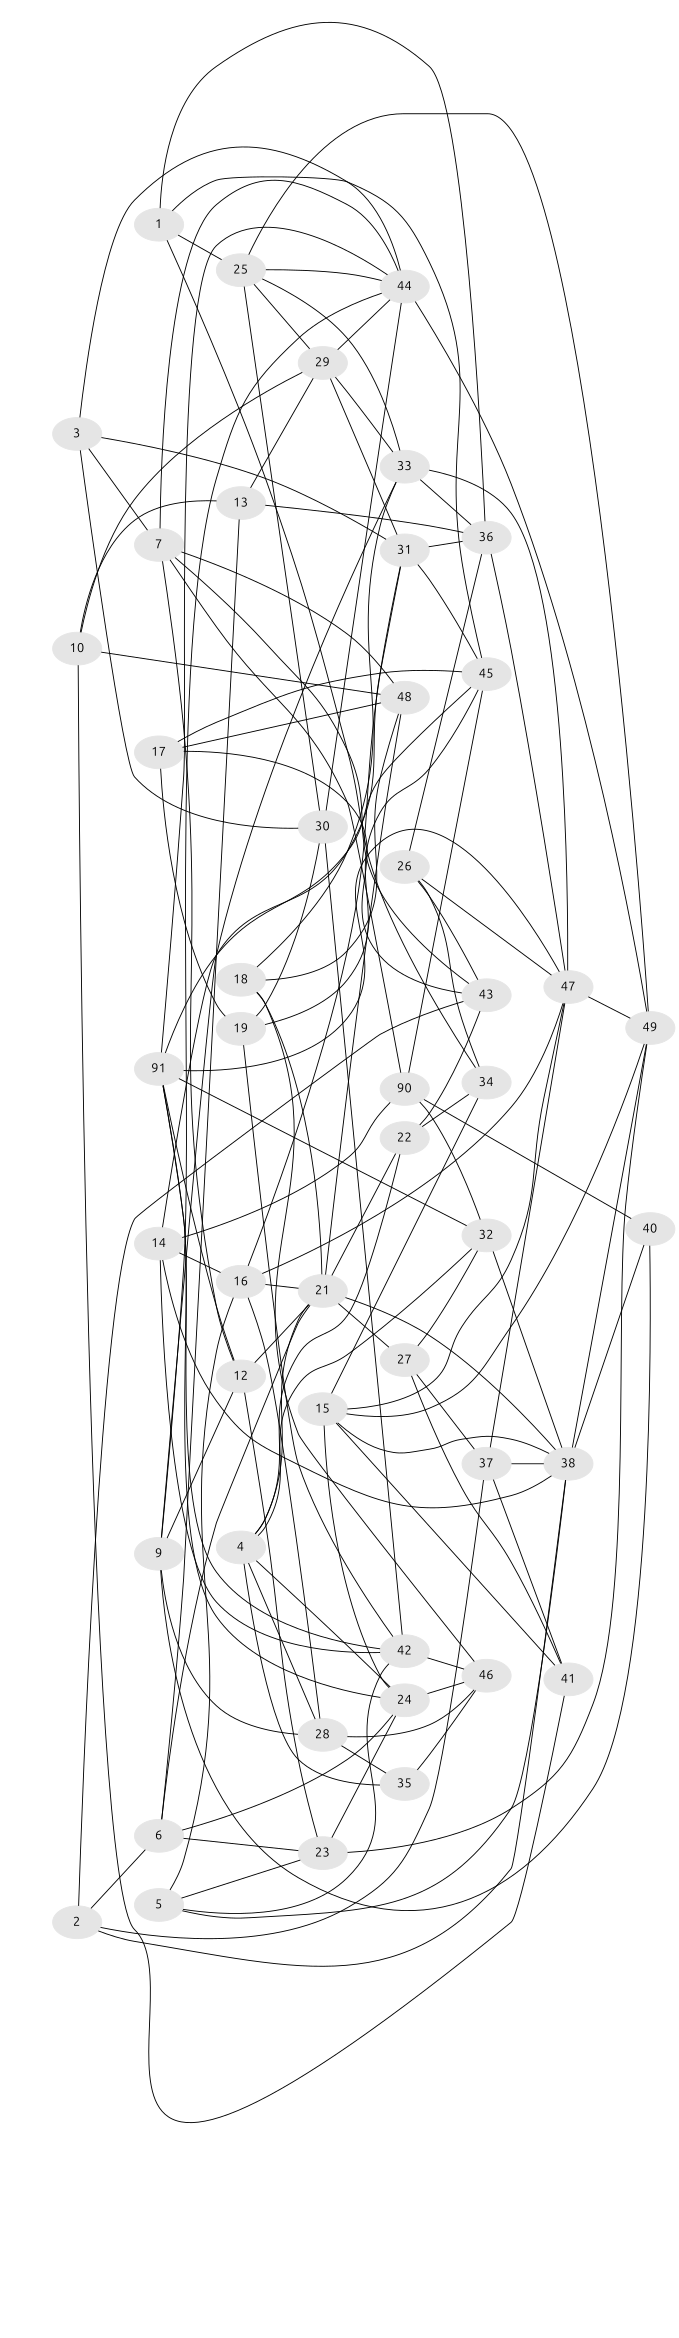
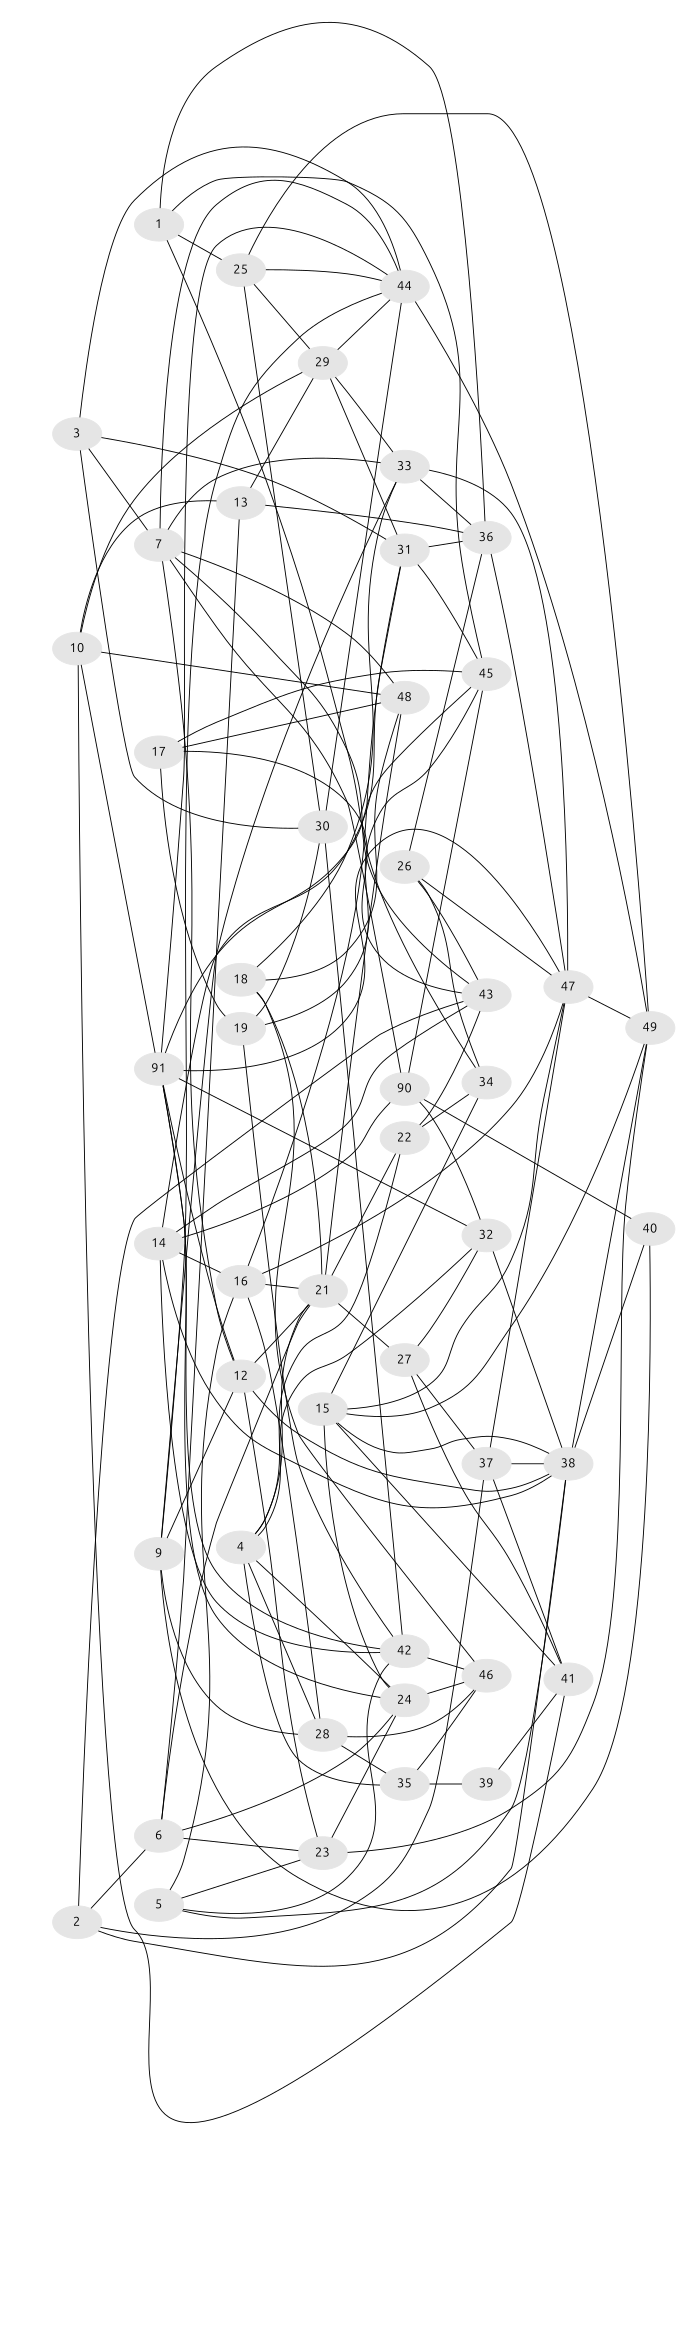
  graph {
    fontname=Ubuntu
    rankdir=LR
    node [color=gray90 fontname=Ubuntu style=filled]
    edge [fontname=Ubuntu weight=1.0]
    1
    25
    34
    36
    45
    30
    44
    33
    29
    49
    47
    2
    6
    37
    38
    43
    21
    24
    23
    13
    41
    40
    3
    7
    31
    12
    n27 [label=90]
    48
    42
    4
    22
    28
    32
    35
    27
    46
+   39
    5
    16
    19
    9
    10
    n43 [label=91]
    14
    15
    17
    18
    26
    1 -- 25
    1 -- 34
    1 -- 36
    1 -- 45
    25 -- 30
    25 -- 44
-   25 -- 33
+   7 -- 33
    25 -- 29
    25 -- 49
    36 -- 47
    30 -- 44
    30 -- 42
    44 -- 49
    33 -- 36
    33 -- 47
    29 -- 44
    29 -- 33
    29 -- 31
    47 -- 49
    2 -- 6
    2 -- 37
    2 -- 38
    2 -- 43
    6 -- 21
    6 -- 24
    6 -- 23 [weight=2.0]
    6 -- 13
    37 -- 47
    37 -- 38 [weight=2.0]
    37 -- 41
    38 -- 49
    38 -- 40
    21 -- 48
    21 -- 22
    21 -- 27
    24 -- 46
    23 -- 49
    23 -- 24
    13 -- 36
    13 -- 29
    3 -- 30
    3 -- 44
    3 -- 7
    3 -- 31
    7 -- 44
    7 -- 43
    7 -- 12
    7 -- n27
    7 -- 48
    31 -- 36
    31 -- 45
-   21 -- 38
+   12 -- 38
    12 -- 21
    12 -- 23
    n27 -- 45
    n27 -- 40 [weight=3.0]
    n27 -- 32 [weight=2.0]
    42 -- 46 [weight=2.0]
    4 -- 21
    4 -- 24
    4 -- 22
    4 -- 28
    4 -- 32
    4 -- 35
    22 -- 34
    22 -- 43
    28 -- 35 [weight=2.0]
    28 -- 46
    32 -- 38
    35 -- 46
+   35 -- 39 [weight=2.0]
    27 -- 37
    27 -- 41
    27 -- 32
+   39 -- 41 [weight=2.0]
    5 -- 38
    5 -- 23
    5 -- 42
    5 -- 16
    16 -- 47
    16 -- 21
    16 -- 31
    16 -- 28
    19 -- 45
    19 -- 30
    19 -- 42 [weight=2.0]
    9 -- 44
    9 -- 33
    9 -- 40 [weight=2.0]
    9 -- 12
    9 -- 28
    10 -- 29
    10 -- 13
    10 -- 41
    10 -- 48 [weight=2.0]
+   10 -- n43
    n43 -- 45
    n43 -- 44
    n43 -- 47
    n43 -- 24
    n43 -- 12
    n43 -- 42
    n43 -- 32
    14 -- 38
+   14 -- 43
    14 -- 31
    14 -- n27
    14 -- 42
    14 -- 16
    15 -- 34
    15 -- 49
    15 -- 47
    15 -- 38
    15 -- 24
    15 -- 41
    17 -- 45
    17 -- 43
    17 -- 48
    17 -- 19
    18 -- 33
    18 -- 21
    18 -- 48
    18 -- 46
    26 -- 34
    26 -- 36
    26 -- 47
    26 -- 43
  }
